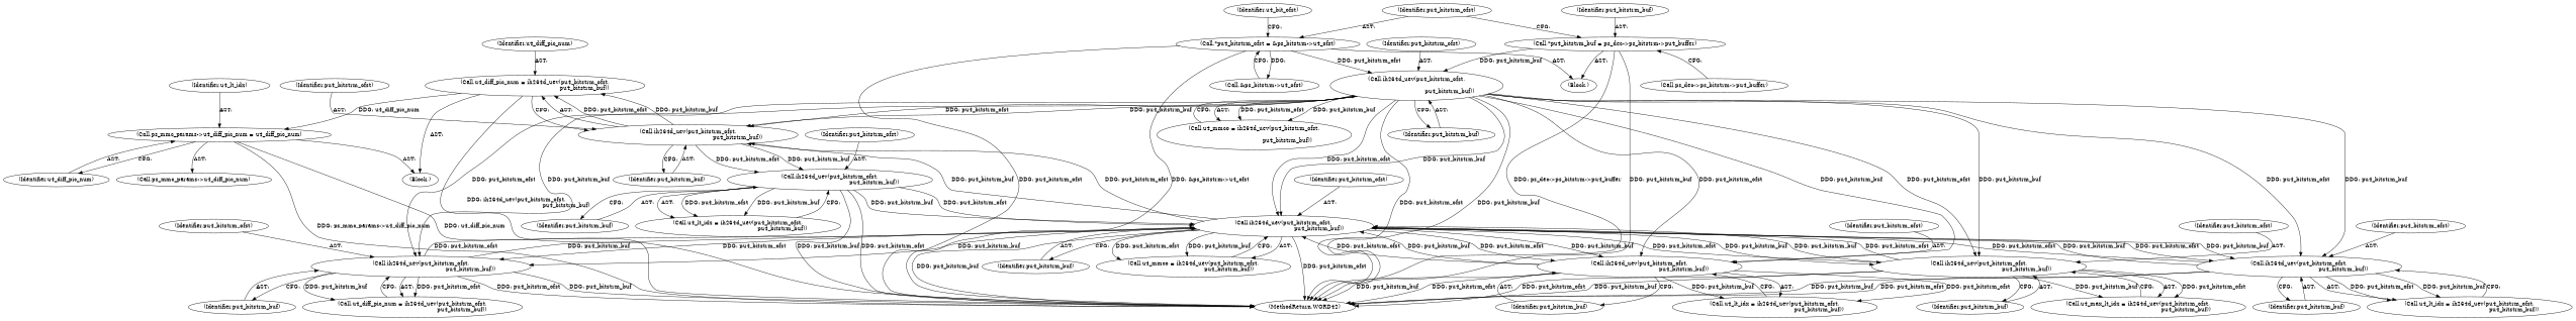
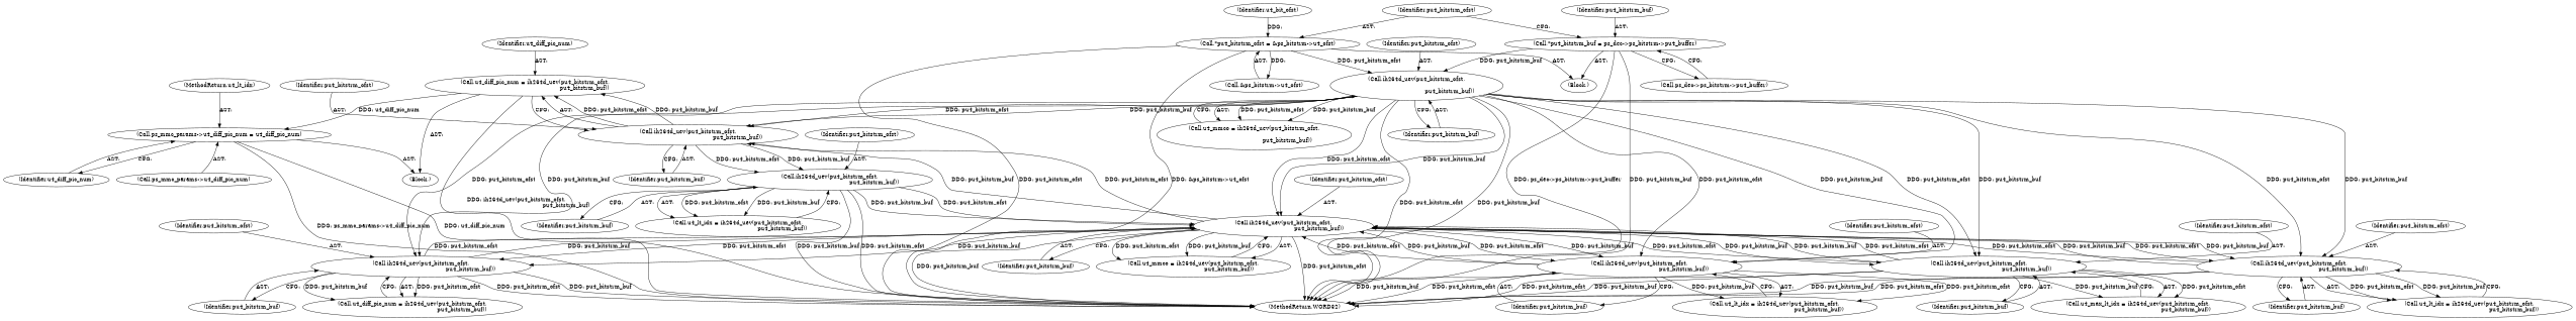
  digraph {
    n1 [label="(Call,ps_mmc_params->u4_diff_pic_num = u4_diff_pic_num)"]
-   n2 [label="(MethodReturn,WORD42)"]
+   n2 [label="(MethodReturn,WORD32)"]
    n3 [label="(Block,)"]
    n4 [label="(Identifier,u4_diff_pic_num)"]
    n5 [label="(Call,u4_diff_pic_num = ih264d_uev(pu4_bitstrm_ofst,\n                                                         pu4_bitstrm_buf))"]
    n6 [label="(Call,ih264d_uev(pu4_bitstrm_ofst,\n                                                         pu4_bitstrm_buf))"]
    n7 [label="(Call,ih264d_uev(pu4_bitstrm_ofst,\n                                                   pu4_bitstrm_buf))"]
    n8 [label="(Identifier,pu4_bitstrm_buf)"]
    n9 [label="(Call,ih264d_uev(pu4_bitstrm_ofst,\n                                         pu4_bitstrm_buf))"]
    n10 [label="(Identifier,pu4_bitstrm_buf)"]
    n11 [label="(Call,u4_lt_idx = ih264d_uev(pu4_bitstrm_ofst,\n                                                   pu4_bitstrm_buf))"]
    n12 [label="(Call,ih264d_uev(pu4_bitstrm_ofst,\n                                                   pu4_bitstrm_buf))"]
    n13 [label="(Call,ih264d_uev(pu4_bitstrm_ofst,\n                                                         pu4_bitstrm_buf))"]
    n14 [label="(Call,ih264d_uev(pu4_bitstrm_ofst,\n                                                   pu4_bitstrm_buf))"]
    n15 [label="(Call,ih264d_uev(pu4_bitstrm_ofst,\n                                                       pu4_bitstrm_buf))"]
    n16 [label="(Identifier,pu4_bitstrm_buf)"]
    n17 [label="(Call,u4_mmco = ih264d_uev(pu4_bitstrm_ofst,\n                                         pu4_bitstrm_buf))"]
    n18 [label="(Call,u4_lt_idx = ih264d_uev(pu4_bitstrm_ofst,\n                                                   pu4_bitstrm_buf))"]
    n19 [label="(Identifier,pu4_bitstrm_buf)"]
    n20 [label="(Call,u4_diff_pic_num = ih264d_uev(pu4_bitstrm_ofst,\n                                                         pu4_bitstrm_buf))"]
    n21 [label="(Identifier,pu4_bitstrm_buf)"]
    n22 [label="(Identifier,pu4_bitstrm_buf)"]
    n23 [label="(Call,u4_lt_idx = ih264d_uev(pu4_bitstrm_ofst,\n                                                   pu4_bitstrm_buf))"]
    n24 [label="(Identifier,pu4_bitstrm_buf)"]
    n25 [label="(Call,u4_max_lt_idx = ih264d_uev(pu4_bitstrm_ofst,\n                                                       pu4_bitstrm_buf))"]
    n26 [label="(Call,ih264d_uev(pu4_bitstrm_ofst,\n\n                                      pu4_bitstrm_buf))"]
    n27 [label="(Identifier,pu4_bitstrm_buf)"]
    n28 [label="(Call,u4_mmco = ih264d_uev(pu4_bitstrm_ofst,\n\n                                      pu4_bitstrm_buf))"]
    n29 [label="(Call,*pu4_bitstrm_ofst = &ps_bitstrm->u4_ofst)"]
    n30 [label="(Block,)"]
    n31 [label="(Call,&ps_bitstrm->u4_ofst)"]
    n32 [label="(Call,*pu4_bitstrm_buf = ps_dec->ps_bitstrm->pu4_buffer)"]
    n33 [label="(Call,ps_dec->ps_bitstrm->pu4_buffer)"]
    n34 [label="(Identifier,pu4_bitstrm_ofst)"]
    n35 [label="(Identifier,pu4_bitstrm_ofst)"]
    n36 [label="(Identifier,pu4_bitstrm_ofst)"]
    n37 [label="(Identifier,pu4_bitstrm_ofst)"]
    n38 [label="(Identifier,u4_bit_ofst)"]
    n39 [label="(Identifier,pu4_bitstrm_buf)"]
    n40 [label="(Call,ps_mmc_params->u4_diff_pic_num)"]
    n41 [label="(Identifier,pu4_bitstrm_ofst)"]
    n42 [label="(Identifier,pu4_bitstrm_ofst)"]
    n43 [label="(Identifier,pu4_bitstrm_ofst)"]
-   n44 [label="(Identifier,u4_lt_idx)"]
+   n44 [label="(MethodReturn,u4_lt_idx)"]
    n45 [label="(Identifier,pu4_bitstrm_ofst)"]
    n46 [label="(Identifier,pu4_bitstrm_ofst)"]
    n47 [label="(Identifier,u4_diff_pic_num)"]
    n1 -> n2 [label="DDG: ps_mmc_params->u4_diff_pic_num"]
    n1 -> n2 [label="DDG: u4_diff_pic_num"]
    n1 -> n3 [label="AST: "]
    n1 -> n4 [label="CFG: "]
    n4 -> n1 [label="AST: "]
    n5 -> n1 [label="DDG: u4_diff_pic_num"]
    n5 -> n2 [label="DDG: ih264d_uev(pu4_bitstrm_ofst,\n                                                         pu4_bitstrm_buf)"]
    n5 -> n3 [label="AST: "]
    n5 -> n6 [label="CFG: "]
    n6 -> n5 [label="AST: "]
    n6 -> n5 [label="DDG: pu4_bitstrm_ofst"]
    n6 -> n5 [label="DDG: pu4_bitstrm_buf"]
    n6 -> n7 [label="DDG: pu4_bitstrm_ofst"]
    n6 -> n7 [label="DDG: pu4_bitstrm_buf"]
    n6 -> n8 [label="CFG: "]
    n7 -> n2 [label="DDG: pu4_bitstrm_ofst"]
    n7 -> n2 [label="DDG: pu4_bitstrm_buf"]
    n7 -> n9 [label="DDG: pu4_bitstrm_ofst"]
    n7 -> n9 [label="DDG: pu4_bitstrm_buf"]
    n7 -> n10 [label="CFG: "]
    n7 -> n11 [label="AST: "]
    n7 -> n11 [label="DDG: pu4_bitstrm_ofst"]
    n7 -> n11 [label="DDG: pu4_bitstrm_buf"]
    n8 -> n6 [label="AST: "]
    n9 -> n2 [label="DDG: pu4_bitstrm_ofst"]
    n9 -> n2 [label="DDG: pu4_bitstrm_buf"]
    n9 -> n6 [label="DDG: pu4_bitstrm_ofst"]
    n9 -> n6 [label="DDG: pu4_bitstrm_buf"]
    n9 -> n12 [label="DDG: pu4_bitstrm_ofst"]
    n9 -> n12 [label="DDG: pu4_bitstrm_buf"]
    n9 -> n13 [label="DDG: pu4_bitstrm_ofst"]
    n9 -> n13 [label="DDG: pu4_bitstrm_buf"]
    n9 -> n14 [label="DDG: pu4_bitstrm_ofst"]
    n9 -> n14 [label="DDG: pu4_bitstrm_buf"]
    n9 -> n15 [label="DDG: pu4_bitstrm_ofst"]
    n9 -> n15 [label="DDG: pu4_bitstrm_buf"]
    n9 -> n16 [label="CFG: "]
    n9 -> n17 [label="AST: "]
    n9 -> n17 [label="DDG: pu4_bitstrm_ofst"]
    n9 -> n17 [label="DDG: pu4_bitstrm_buf"]
    n10 -> n7 [label="AST: "]
    n11 -> n7 [label="CFG: "]
    n12 -> n2 [label="DDG: pu4_bitstrm_buf"]
    n12 -> n2 [label="DDG: pu4_bitstrm_ofst"]
    n12 -> n9 [label="DDG: pu4_bitstrm_ofst"]
    n12 -> n9 [label="DDG: pu4_bitstrm_buf"]
    n12 -> n18 [label="AST: "]
    n12 -> n18 [label="DDG: pu4_bitstrm_ofst"]
    n12 -> n18 [label="DDG: pu4_bitstrm_buf"]
    n12 -> n19 [label="CFG: "]
    n13 -> n2 [label="DDG: pu4_bitstrm_ofst"]
    n13 -> n2 [label="DDG: pu4_bitstrm_buf"]
    n13 -> n9 [label="DDG: pu4_bitstrm_ofst"]
    n13 -> n9 [label="DDG: pu4_bitstrm_buf"]
    n13 -> n20 [label="AST: "]
    n13 -> n20 [label="DDG: pu4_bitstrm_ofst"]
    n13 -> n20 [label="DDG: pu4_bitstrm_buf"]
    n13 -> n21 [label="CFG: "]
    n14 -> n2 [label="DDG: pu4_bitstrm_buf"]
    n14 -> n2 [label="DDG: pu4_bitstrm_ofst"]
    n14 -> n9 [label="DDG: pu4_bitstrm_ofst"]
    n14 -> n9 [label="DDG: pu4_bitstrm_buf"]
    n14 -> n22 [label="CFG: "]
    n14 -> n23 [label="AST: "]
    n14 -> n23 [label="DDG: pu4_bitstrm_ofst"]
    n14 -> n23 [label="DDG: pu4_bitstrm_buf"]
    n15 -> n2 [label="DDG: pu4_bitstrm_buf"]
    n15 -> n2 [label="DDG: pu4_bitstrm_ofst"]
    n15 -> n9 [label="DDG: pu4_bitstrm_ofst"]
    n15 -> n9 [label="DDG: pu4_bitstrm_buf"]
    n15 -> n24 [label="CFG: "]
    n15 -> n25 [label="AST: "]
    n15 -> n25 [label="DDG: pu4_bitstrm_ofst"]
    n15 -> n25 [label="DDG: pu4_bitstrm_buf"]
    n16 -> n9 [label="AST: "]
    n17 -> n9 [label="CFG: "]
    n18 -> n12 [label="CFG: "]
    n19 -> n12 [label="AST: "]
    n20 -> n13 [label="CFG: "]
    n21 -> n13 [label="AST: "]
    n22 -> n14 [label="AST: "]
    n23 -> n14 [label="CFG: "]
    n24 -> n15 [label="AST: "]
    n25 -> n15 [label="CFG: "]
    n26 -> n2 [label="DDG: pu4_bitstrm_ofst"]
    n26 -> n2 [label="DDG: pu4_bitstrm_buf"]
    n26 -> n6 [label="DDG: pu4_bitstrm_ofst"]
    n26 -> n6 [label="DDG: pu4_bitstrm_buf"]
    n26 -> n9 [label="DDG: pu4_bitstrm_ofst"]
    n26 -> n9 [label="DDG: pu4_bitstrm_buf"]
    n26 -> n12 [label="DDG: pu4_bitstrm_ofst"]
    n26 -> n12 [label="DDG: pu4_bitstrm_buf"]
    n26 -> n13 [label="DDG: pu4_bitstrm_ofst"]
    n26 -> n13 [label="DDG: pu4_bitstrm_buf"]
    n26 -> n14 [label="DDG: pu4_bitstrm_ofst"]
    n26 -> n14 [label="DDG: pu4_bitstrm_buf"]
    n26 -> n15 [label="DDG: pu4_bitstrm_ofst"]
    n26 -> n15 [label="DDG: pu4_bitstrm_buf"]
    n26 -> n27 [label="CFG: "]
    n26 -> n28 [label="AST: "]
    n26 -> n28 [label="DDG: pu4_bitstrm_ofst"]
    n26 -> n28 [label="DDG: pu4_bitstrm_buf"]
    n27 -> n26 [label="AST: "]
    n28 -> n26 [label="CFG: "]
    n29 -> n2 [label="DDG: pu4_bitstrm_ofst"]
    n29 -> n2 [label="DDG: &ps_bitstrm->u4_ofst"]
    n29 -> n26 [label="DDG: pu4_bitstrm_ofst"]
    n29 -> n30 [label="AST: "]
    n29 -> n31 [label="DDG: "]
-   n31 -> n29 [label="CFG: "]
+   n31 -> n29 [label="AST: "]
    n32 -> n2 [label="DDG: pu4_bitstrm_buf"]
    n32 -> n2 [label="DDG: ps_dec->ps_bitstrm->pu4_buffer"]
    n32 -> n26 [label="DDG: pu4_bitstrm_buf"]
    n32 -> n30 [label="AST: "]
+   n32 -> n33 [label="CFG: "]
    n33 -> n32 [label="CFG: "]
    n34 -> n6 [label="AST: "]
    n35 -> n29 [label="AST: "]
    n35 -> n32 [label="CFG: "]
    n36 -> n26 [label="AST: "]
    n37 -> n14 [label="AST: "]
-   n38 -> n29 [label="CFG: "]
+   n38 -> n29 [label="DDG: "]
    n39 -> n32 [label="AST: "]
-   n1 -> n40 [label="AST: "]
+   n40 -> n1 [label="AST: "]
    n41 -> n7 [label="AST: "]
    n42 -> n15 [label="AST: "]
    n43 -> n12 [label="AST: "]
    n44 -> n1 [label="AST: "]
    n45 -> n9 [label="AST: "]
    n46 -> n13 [label="AST: "]
    n47 -> n5 [label="AST: "]
  }
